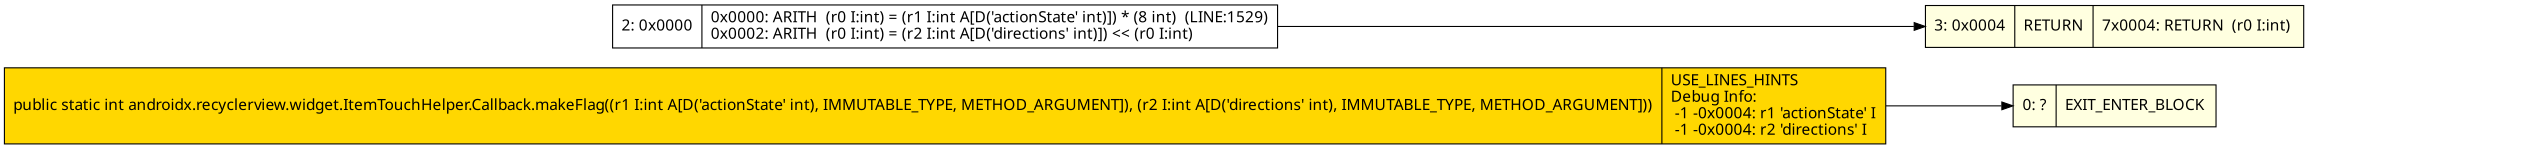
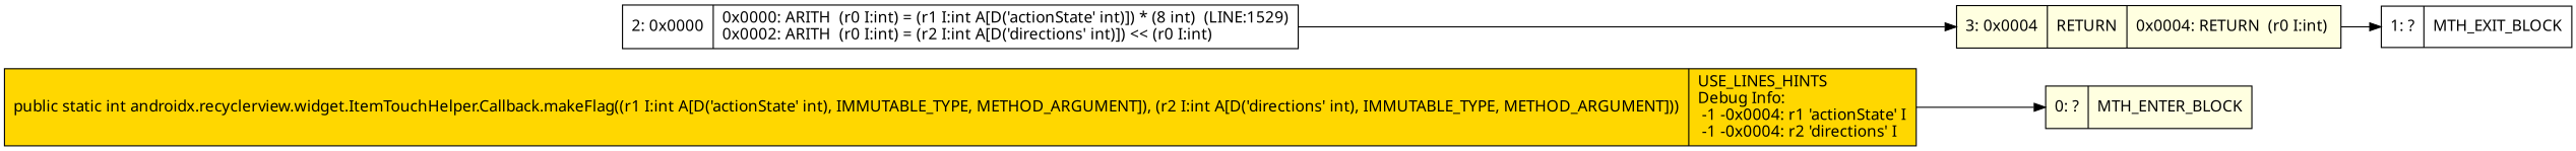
  digraph {
    fontname="Noto Sans"
    rankdir=LR
    node [fillcolor=lightyellow fontname="Noto Sans" shape=record style=filled]
    edge [fontname="Noto Sans"]
-   n1 [label="{0\:\ ?|EXIT_ENTER_BLOCK\l}"]
+   n1 [label="{0\:\ ?|MTH_ENTER_BLOCK\l}"]
    n2 [fillcolor=white label="{2\:\ 0x0000|0x0000: ARITH  (r0 I:int) = (r1 I:int A[D('actionState' int)]) * (8 int)  (LINE:1529)\l0x0002: ARITH  (r0 I:int) = (r2 I:int A[D('directions' int)]) \<\< (r0 I:int) \l}"]
-   n3 [label="{3\:\ 0x0004|RETURN\l|7x0004: RETURN  (r0 I:int) \l}"]
+   n3 [label="{3\:\ 0x0004|RETURN\l|0x0004: RETURN  (r0 I:int) \l}"]
+   n4 [fillcolor=white label="{1\:\ ?|MTH_EXIT_BLOCK\l}"]
    n5 [fillcolor=gold label="{public static int androidx.recyclerview.widget.ItemTouchHelper.Callback.makeFlag((r1 I:int A[D('actionState' int), IMMUTABLE_TYPE, METHOD_ARGUMENT]), (r2 I:int A[D('directions' int), IMMUTABLE_TYPE, METHOD_ARGUMENT]))  | USE_LINES_HINTS\lDebug Info:\l  \-1 \-0x0004: r1 'actionState' I\l  \-1 \-0x0004: r2 'directions' I\l}"]
    n2 -> n3
+   n3 -> n4
    n5 -> n1
  }
